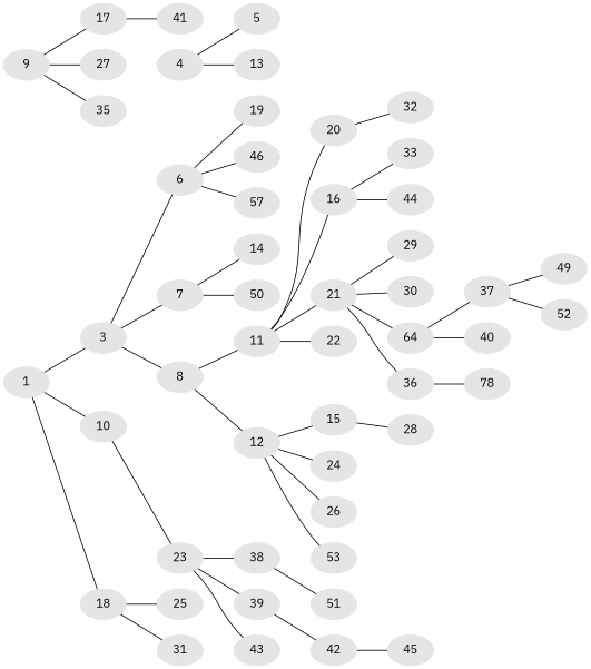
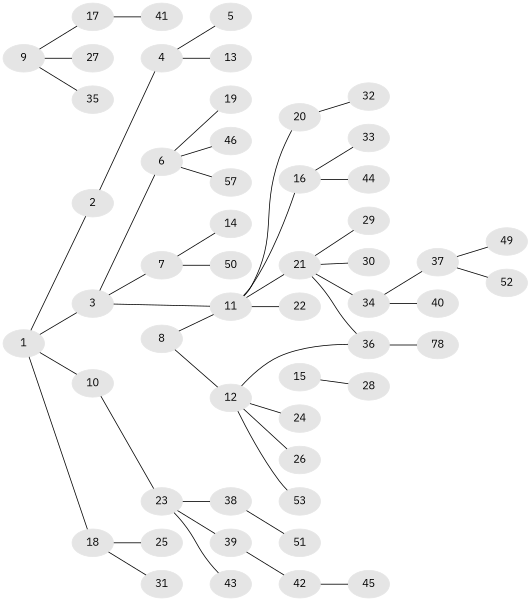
  graph {
    fontname="IBM Plex Sans"
    rankdir=LR
    node [color=gray90 fontname="IBM Plex Sans" style=filled]
    edge [fontname="IBM Plex Sans"]
    1
+   2
    3
    10
    18
    4
    6
    7
    8
    23
    25
    31
    5
    13
    9
    17
    27
    35
    19
    46
    n21 [label=57]
    14
    50
    11
    12
    20
    16
    21
    22
    15
    24
    26
    53
    32
    41
    38
    39
    43
    33
    44
    29
    30
-   34 [label=64]
+   34
    36
    28
    37
    40
    n48 [label=78]
    51
    42
    49
    52
    45
+   1 -- 2
    1 -- 3
    1 -- 10
    1 -- 18
+   2 -- 4
    3 -- 6
    3 -- 7
-   3 -- 8
+   3 -- 11
    10 -- 23
    18 -- 25
    18 -- 31
    4 -- 5
    4 -- 13
    6 -- 19
    6 -- 46
    6 -- n21
    7 -- 14
    7 -- 50
    8 -- 11
    8 -- 12
    23 -- 38
    23 -- 39
    23 -- 43
    9 -- 17
    9 -- 27
    9 -- 35
    17 -- 41
    11 -- 20
    11 -- 16
    11 -- 21
    11 -- 22
-   12 -- 15
+   12 -- 36
    12 -- 24
    12 -- 26
    12 -- 53
    20 -- 32
    16 -- 33
    16 -- 44
    21 -- 29
    21 -- 30
    21 -- 34
    21 -- 36
    15 -- 28
    38 -- 51
    39 -- 42
    34 -- 37
    34 -- 40
    36 -- n48
    37 -- 49
    37 -- 52
    42 -- 45
  }
